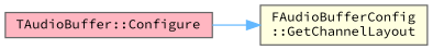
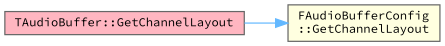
  digraph {
    rankdir=RL
    fontname="Source Code Pro"
    node [fontname="Source Code Pro" fontsize=10 shape=box style=filled]
    n1 [color=gray40 fillcolor=lightyellow fontcolor=black height=0.2 label="FAudioBufferConfig\l::GetChannelLayout" width=0.4]
-   n2 [color=grey40 fillcolor=lightpink height=0.2 label="TAudioBuffer::Configure" width=0.4]
+   n2 [color=grey40 fillcolor=lightpink height=0.2 label="TAudioBuffer::GetChannelLayout" width=0.4]
    n1 -> n2 [color=steelblue1 dir=back fontname="Source Code Pro" fontsize=10 labelfontname=Helvetica labelfontsize=10 style=solid]
  }
